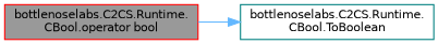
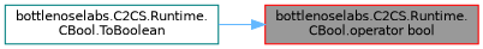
  digraph {
    rankdir=LR
    node [fontname=Helvetica fontsize=10 shape=box style=filled]
    n1 [color=red fillcolor=grey60 fontcolor=black height=0.2 label="bottlenoselabs.C2CS.Runtime.\lCBool.operator bool" width=0.4]
    n2 [color=teal fillcolor=white height=0.2 label="bottlenoselabs.C2CS.Runtime.\lCBool.ToBoolean" width=0.4]
-   n1 -> n2 [color=steelblue1 fontname=Helvetica fontsize=10 labelfontname=Helvetica labelfontsize=10 style=solid]
+   n2 -> n1 [color=steelblue1 fontname=Helvetica fontsize=10 labelfontname=Helvetica labelfontsize=10 style=solid]
  }
